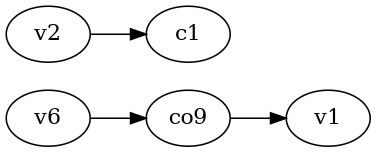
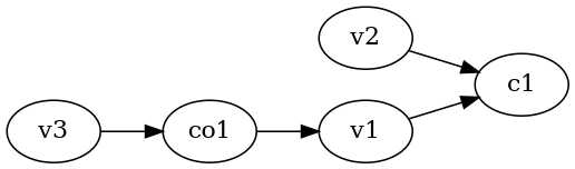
  strict digraph {
    rankdir=LR
    edge [weight=1]
    v1
    c1
    v2
-   v3 [label=v6]
-   co1 [label=co9]
+   v3
+   co1
+   v1 -> c1
    v2 -> c1
    v3 -> co1
    co1 -> v1
  }
